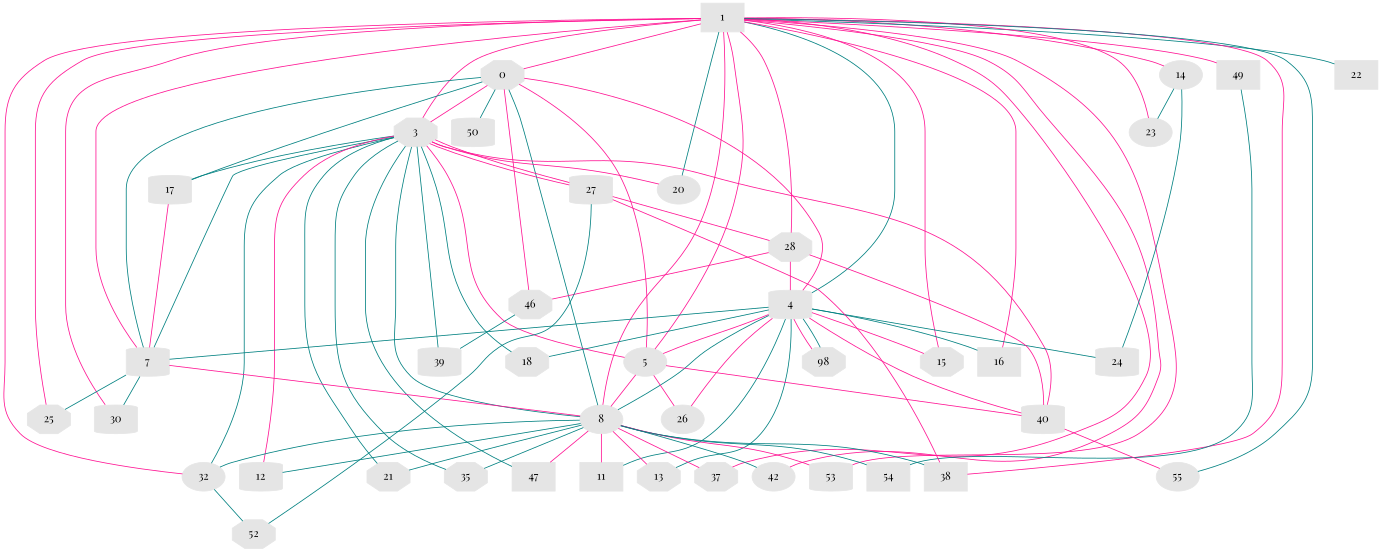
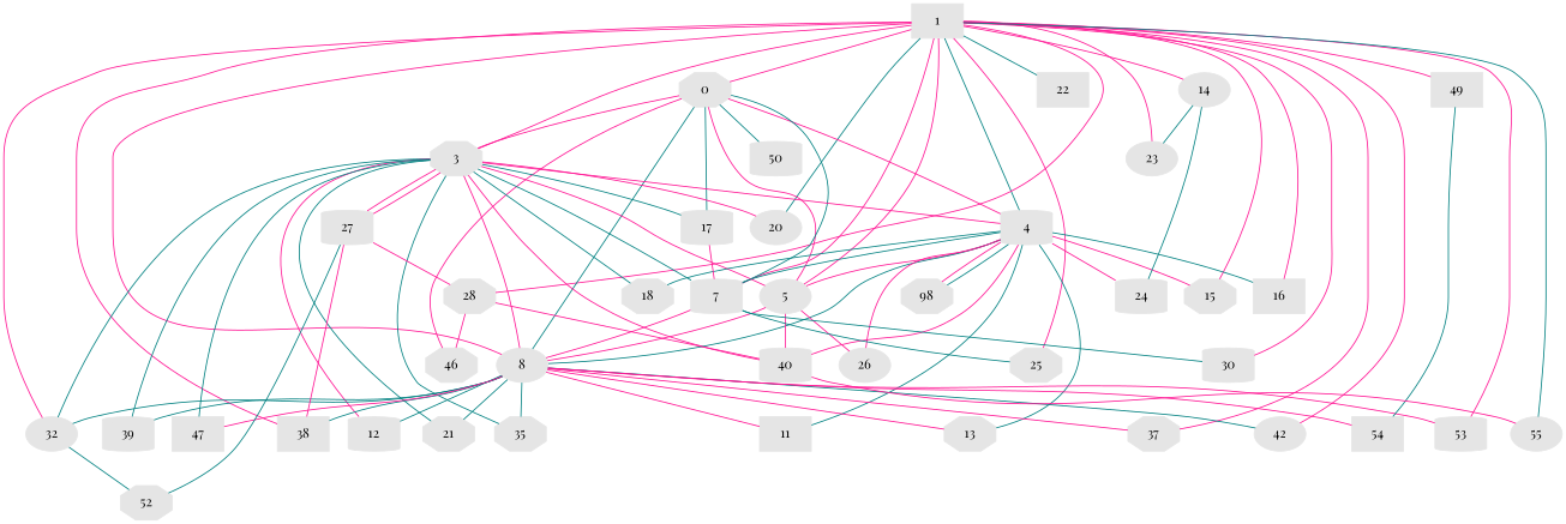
  graph {
    fontname="Playfair Display"
    node [color=gray90 fontname="Playfair Display" shape=octagon style=filled]
    edge [color=deeppink fontname="Playfair Display"]
    1 [shape=box super="+6"]
    n2 [label=0 super="+19"]
    3 [super="+10"]
    4 [shape=cylinder super="+31"]
    5 [shape=ellipse super="+34"]
    7 [shape=cylinder super="+29"]
    8 [shape=ellipse super="+9"]
    14 [shape=ellipse super="+33"]
    15 [super="+51"]
    16 [shape=box]
    20 [shape=ellipse]
    22 [shape=box]
    23 [shape=ellipse]
    25 [super="+44"]
    28 [super="+45"]
    30 [shape=cylinder]
    32 [shape=ellipse super="+41"]
    37
    38 [shape=box]
    42 [shape=ellipse]
    49 [shape=box]
    53 [shape=cylinder]
    55 [shape=ellipse]
    17 [shape=cylinder]
    46
    50 [shape=cylinder]
    12 [shape=cylinder]
    18
    21
    27 [shape=cylinder super="+36"]
    35
    39 [shape=cylinder]
    40 [shape=cylinder super="+43"]
    47 [shape=box]
    11 [shape=box]
    13
    24 [shape=cylinder]
    26 [shape=ellipse]
    n39 [label=98]
    54 [shape=box]
    52
    1 -- n2 [weight=2]
    1 -- 3 [weight=4]
    1 -- 4 [color=teal weight=2]
    1 -- 5 [weight=2]
    1 -- 7 [weight=3]
    1 -- 8 [weight=4]
    1 -- 14
    1 -- 15
    1 -- 16
    1 -- 20 [color=teal]
    1 -- 22 [color=teal]
    1 -- 23
    1 -- 25 [weight=2]
    1 -- 28
    1 -- 30
    1 -- 32
    1 -- 37
    1 -- 38
    1 -- 42
    1 -- 49 [weight=2]
    1 -- 53
    1 -- 55 [color=teal]
    n2 -- 3 [weight=3]
    n2 -- 4
    n2 -- 5
    n2 -- 7 [color=teal]
    n2 -- 8 [color=teal weight=2]
    n2 -- 17 [color=teal]
    n2 -- 46
    n2 -- 50 [color=teal weight=2]
-   28 -- 4 [weight=2]
+   3 -- 4 [weight=2]
    3 -- 5 [weight=2]
    3 -- 7 [color=teal weight=2]
-   3 -- 8 [color=teal weight=4]
+   3 -- 8 [weight=4]
    3 -- 20
    3 -- 32 [color=teal]
    3 -- 17 [color=teal]
    3 -- 12
    3 -- 18 [color=teal]
    3 -- 21 [color=teal]
    3 -- 27 [weight=2]
    3 -- 27
    3 -- 35 [color=teal]
    3 -- 39 [color=teal]
    3 -- 40
    3 -- 47 [color=teal]
    4 -- 5 [weight=2]
    4 -- 7 [color=teal]
    4 -- 8 [color=teal weight=2]
    4 -- 15
    4 -- 16 [color=teal]
    4 -- 18 [color=teal]
    4 -- 40
    4 -- 11 [color=teal]
    4 -- 13 [color=teal]
-   4 -- 24 [color=teal]
+   4 -- 24
    4 -- 26
    4 -- n39
    4 -- n39 [color=teal]
    5 -- 8 [weight=2]
    5 -- 40
    5 -- 26
    7 -- 8 [weight=2]
    7 -- 25 [color=teal]
    7 -- 30 [color=teal]
    8 -- 32 [color=teal]
    8 -- 37
    8 -- 38 [color=teal]
    8 -- 42 [color=teal]
    8 -- 53
    8 -- 12 [color=teal]
    8 -- 21 [color=teal]
    8 -- 35 [color=teal]
-   46 -- 39 [color=teal]
+   8 -- 39 [color=teal]
    8 -- 47
    8 -- 11
    8 -- 13
-   8 -- 54 [color=teal]
+   8 -- 54
    14 -- 23 [color=teal]
    14 -- 24 [color=teal]
    28 -- 46
    28 -- 40
    32 -- 52 [color=teal]
    49 -- 54 [color=teal]
    17 -- 7
    27 -- 28
    27 -- 38
    27 -- 52 [color=teal]
    40 -- 55
  }
